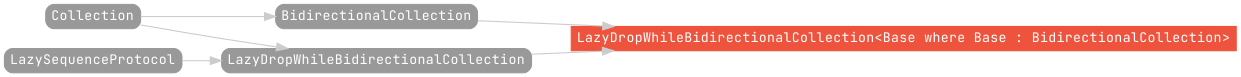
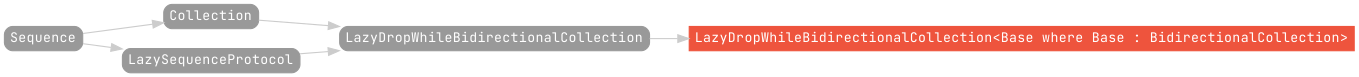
  strict digraph {
    fontname="JetBrains Mono"
    rankdir=LR
    node [color="#999999" fillcolor="#999999" fontcolor=white fontname="JetBrains Mono" fontsize=12 margin="0.07,0.05" shape=box style="filled,rounded"]
    edge [color="#cccccc" fontname="JetBrains Mono"]
    "LazyDropWhileBidirectionalCollection<Base where Base : BidirectionalCollection>" [color="#ee543d" fillcolor="#ee543d" height=0.3 style=filled]
-   BidirectionalCollection [height=0.3]
    Collection [height=0.3]
    n4 [height=0.3 label=LazyDropWhileBidirectionalCollection]
    LazySequenceProtocol [height=0.3]
+   Sequence [height=0.3]
    subgraph sub_1 {
      rank=max
      "LazyDropWhileBidirectionalCollection<Base where Base : BidirectionalCollection>"
    }
-   BidirectionalCollection -> "LazyDropWhileBidirectionalCollection<Base where Base : BidirectionalCollection>"
-   Collection -> BidirectionalCollection
    Collection -> n4
    n4 -> "LazyDropWhileBidirectionalCollection<Base where Base : BidirectionalCollection>"
    LazySequenceProtocol -> n4
+   Sequence -> Collection
+   Sequence -> LazySequenceProtocol
  }
